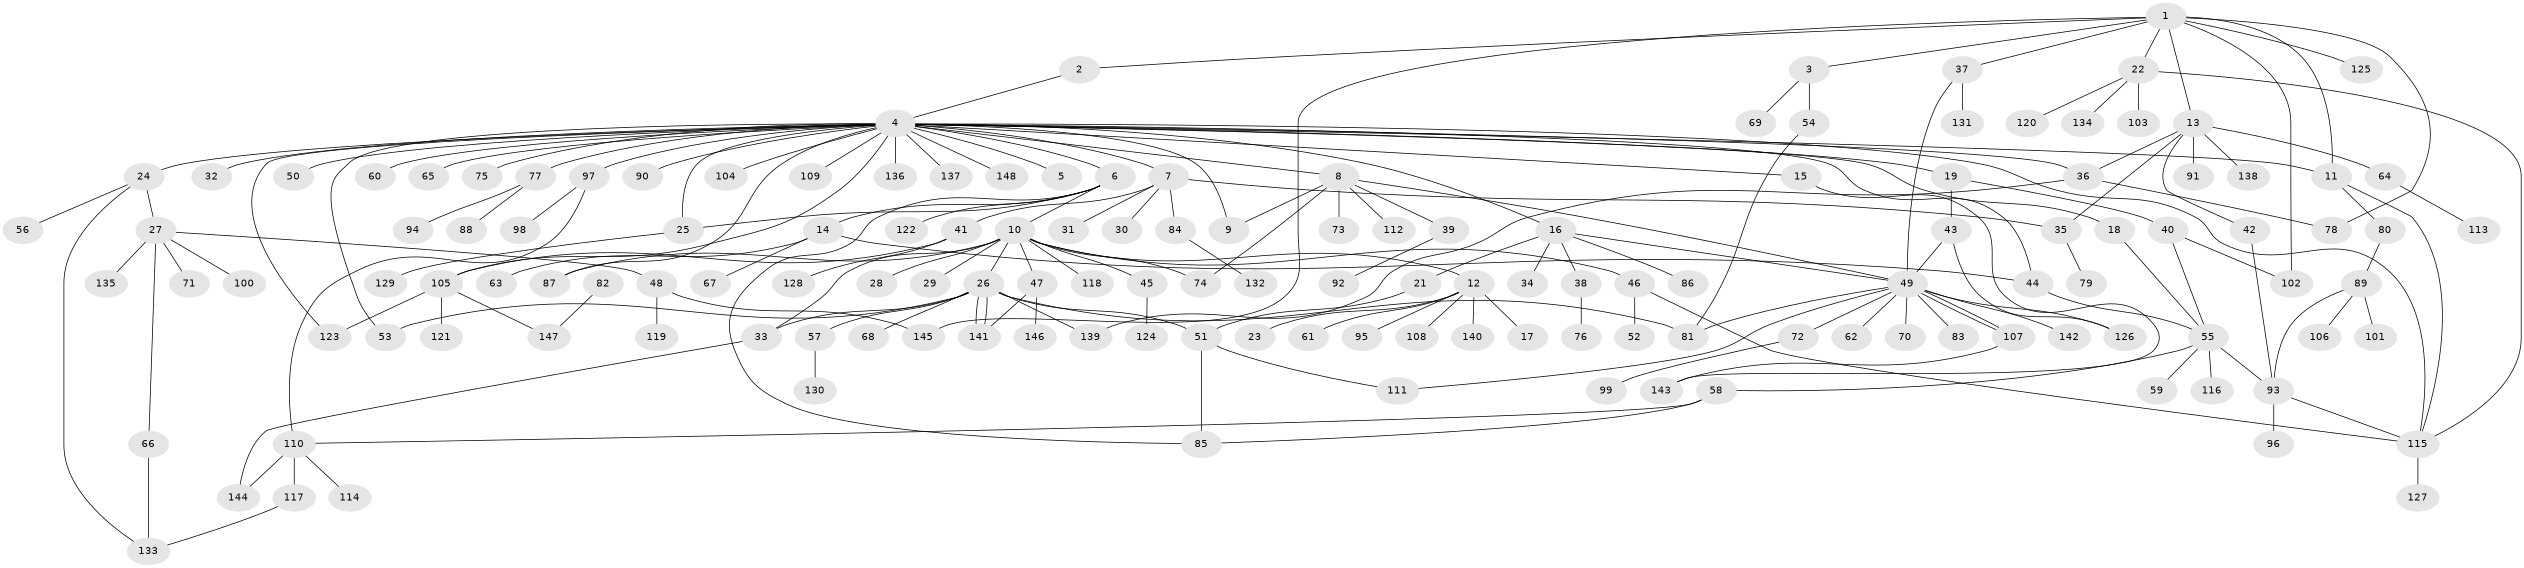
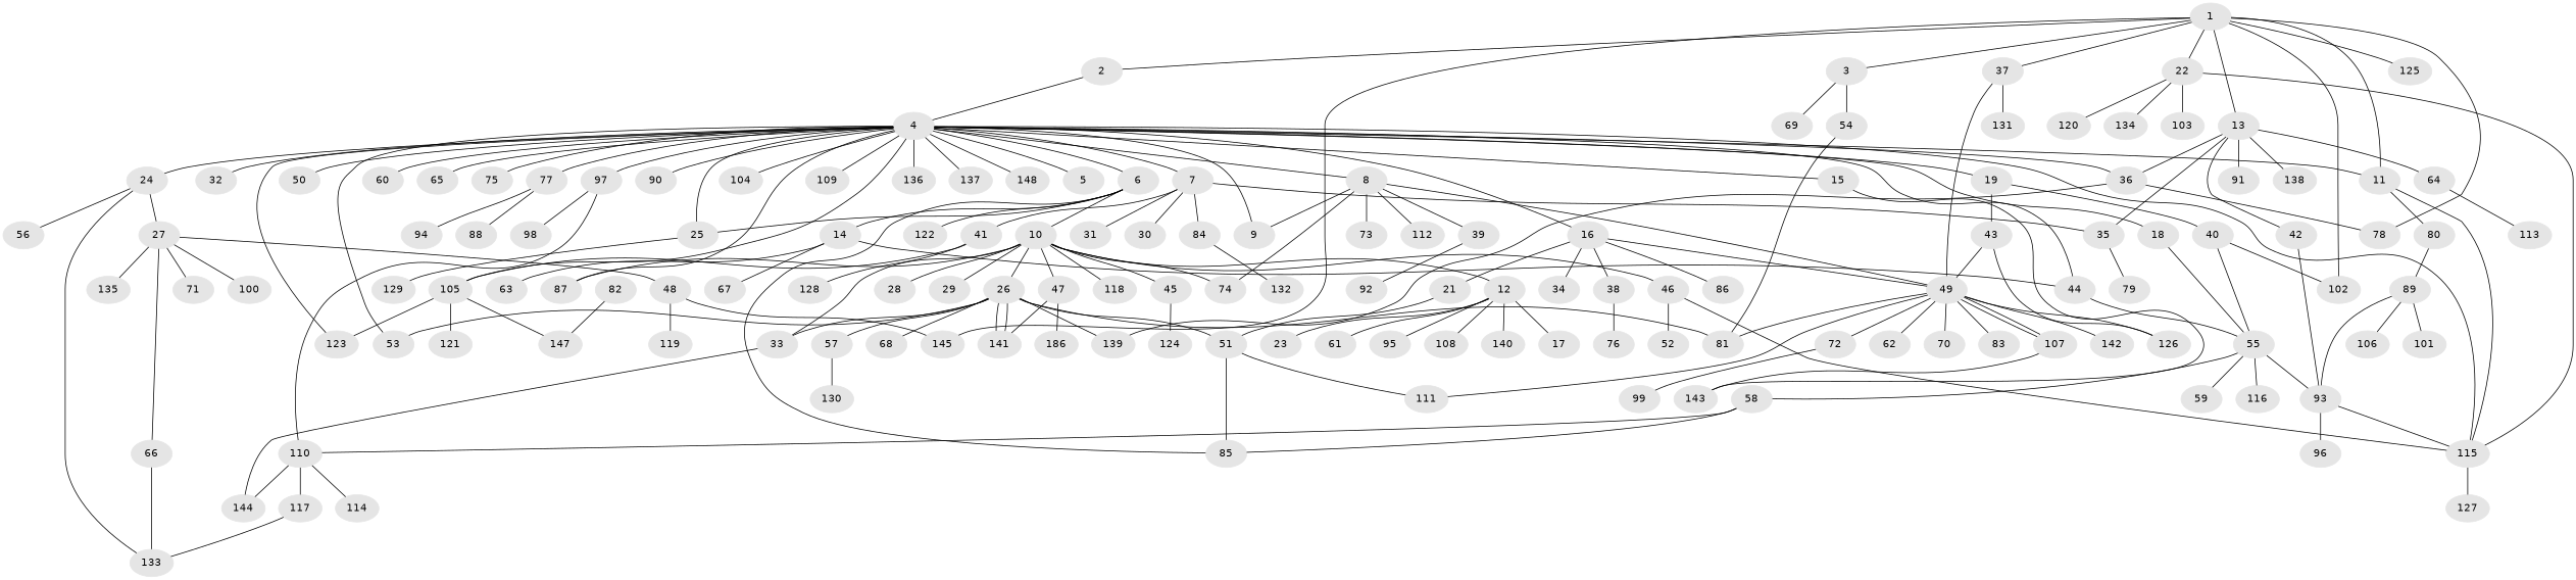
  graph {
    fontname="DejaVu Sans"
    node [color=gray90 fontname="DejaVu Sans" style=filled]
    edge [fontname="DejaVu Sans"]
    1
    2
    3
    11
    13
    22
    37
    78
    102
    125
    145
    4
    54
    69
    115
    80
    36
    35
    42
    64
    91
    138
    103
    120
    134
    49
    131
    5
    6
    7
    8
    9
    15
    16
    18
    19
    24
    25
    32
    44
    50
    53
    60
    65
    75
    77
    87
    90
    97
    104
    105
    109
    123
    136
    137
    148
    81
    10
    14
    85
    122
    30
    31
    41
    84
    39
    73
    74
    112
    143
    21
    34
    38
    86
    55
    40
    43
    27
    56
    133
    129
    139
    88
    94
    110
    98
    147
    121
    127
    12
    26
    28
    29
    33
    45
    46
    47
    118
    63
    67
    79
    128
    132
    92
    126
    62
    70
    72
    83
    107
    111
    142
    17
    23
    61
    95
    108
    140
    51
    57
    68
    141
    144
    124
    52
-   146
+   146 [label=186]
    89
    93
    113
    76
    58
    59
    116
    48
    66
    71
    100
    135
    130
    119
    96
    99
    82
    114
    117
    101
    106
    1 -- 2
    1 -- 3
    1 -- 11
    1 -- 13
    1 -- 22
    1 -- 37
    1 -- 78
    1 -- 102
    1 -- 125
    1 -- 145
    2 -- 4
    3 -- 54
    3 -- 69
    11 -- 115
    11 -- 80
    13 -- 36
    13 -- 35
    13 -- 42
    13 -- 64
    13 -- 91
    13 -- 138
    22 -- 115
    22 -- 103
    22 -- 120
    22 -- 134
    37 -- 49
    37 -- 131
    4 -- 11
    4 -- 115
    4 -- 36
    4 -- 5
    4 -- 6
    4 -- 7
    4 -- 8
    4 -- 9
    4 -- 15
    4 -- 16
    4 -- 18
    4 -- 19
    4 -- 24
    4 -- 25
    4 -- 32
    4 -- 44
    4 -- 50
    4 -- 53
    4 -- 60
    4 -- 65
    4 -- 75
    4 -- 77
    4 -- 87
    4 -- 90
    4 -- 97
    4 -- 104
    4 -- 105
    4 -- 109
    4 -- 123
    4 -- 136
    4 -- 137
    4 -- 148
    54 -- 81
    115 -- 127
    80 -- 89
    36 -- 78
    36 -- 139
    35 -- 79
    42 -- 93
    64 -- 113
    49 -- 81
    49 -- 126
    49 -- 62
    49 -- 70
    49 -- 72
    49 -- 83
    49 -- 107
    49 -- 107
    49 -- 111
    49 -- 142
    6 -- 25
    6 -- 10
    6 -- 14
    6 -- 85
    6 -- 122
    7 -- 35
    7 -- 30
    7 -- 31
    7 -- 41
    7 -- 84
    8 -- 49
    8 -- 9
    8 -- 39
    8 -- 73
    8 -- 74
    8 -- 112
    15 -- 143
    16 -- 49
    16 -- 21
    16 -- 34
    16 -- 38
    16 -- 86
    18 -- 55
    19 -- 40
    19 -- 43
    24 -- 27
    24 -- 56
    24 -- 133
    25 -- 129
    44 -- 55
    77 -- 88
    77 -- 94
    97 -- 110
    97 -- 98
    105 -- 123
    105 -- 147
    105 -- 121
    10 -- 87
    10 -- 74
    10 -- 12
    10 -- 26
    10 -- 28
    10 -- 29
    10 -- 33
    10 -- 45
    10 -- 46
    10 -- 47
    10 -- 118
    14 -- 44
    14 -- 63
    14 -- 67
    41 -- 105
    41 -- 128
    84 -- 132
    39 -- 92
    21 -- 51
    38 -- 76
    55 -- 93
    55 -- 58
    55 -- 59
    55 -- 116
    40 -- 102
    40 -- 55
    43 -- 49
    43 -- 126
    27 -- 48
    27 -- 66
    27 -- 71
    27 -- 100
    27 -- 135
    110 -- 144
    110 -- 114
    110 -- 117
    12 -- 17
    12 -- 23
    12 -- 61
    12 -- 95
    12 -- 108
    12 -- 140
    26 -- 53
    26 -- 81
    26 -- 139
    26 -- 33
    26 -- 51
    26 -- 57
    26 -- 68
    26 -- 141
    26 -- 141
    33 -- 144
    45 -- 124
    46 -- 115
    46 -- 52
    47 -- 141
    47 -- 146
    72 -- 99
    107 -- 143
    51 -- 85
    51 -- 111
    57 -- 130
    89 -- 93
    89 -- 101
    89 -- 106
    93 -- 115
    93 -- 96
    58 -- 85
    58 -- 110
    48 -- 145
    48 -- 119
    66 -- 133
    82 -- 147
    117 -- 133
  }
